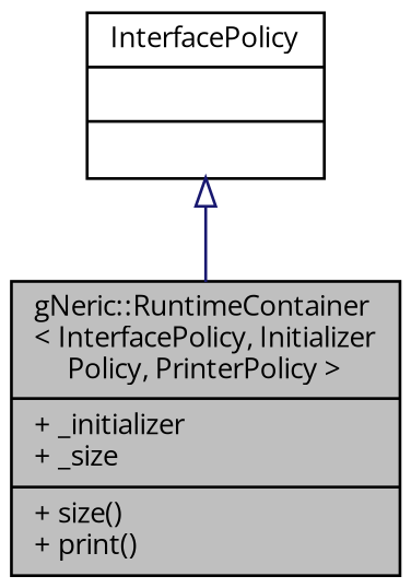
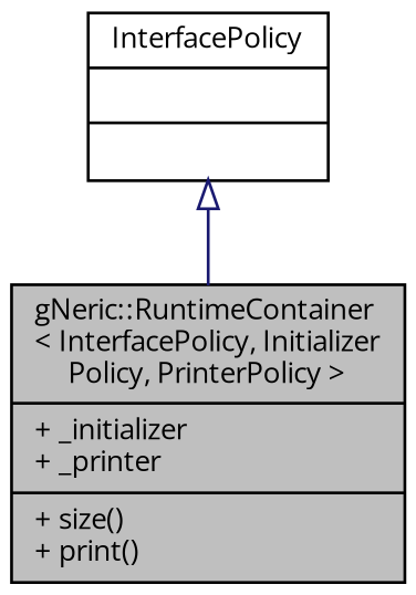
  digraph {
    fontname="Open Sans"
    node [color=black fontname="Open Sans" fontsize=10 shape=record]
-   n1 [fillcolor=grey75 fontcolor=black height=0.2 label="{gNeric::RuntimeContainer\l\< InterfacePolicy, Initializer\lPolicy, PrinterPolicy \>\n|+ _initializer\l+ _size\l|+ size()\l+ print()\l}" style=filled width=0.4]
+   n1 [fillcolor=grey75 fontcolor=black height=0.2 label="{gNeric::RuntimeContainer\l\< InterfacePolicy, Initializer\lPolicy, PrinterPolicy \>\n|+ _initializer\l+ _printer\l|+ size()\l+ print()\l}" style=filled width=0.4]
    n2 [height=0.2 label="{InterfacePolicy\n||}" width=0.4]
    n2 -> n1 [arrowtail=onormal color=midnightblue dir=back fontname="Open Sans" fontsize=10 labelfontname=Helvetica labelfontsize=10 style=solid]
  }
